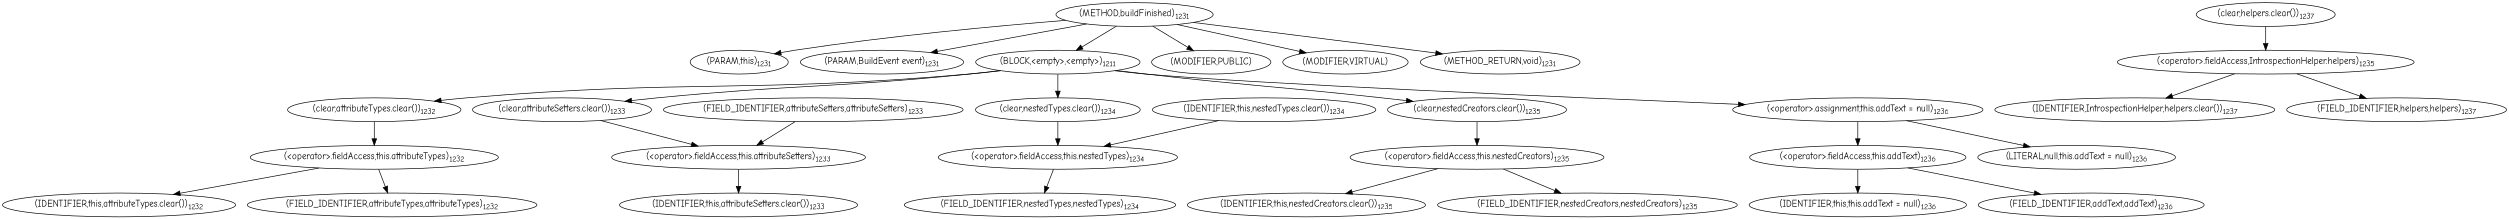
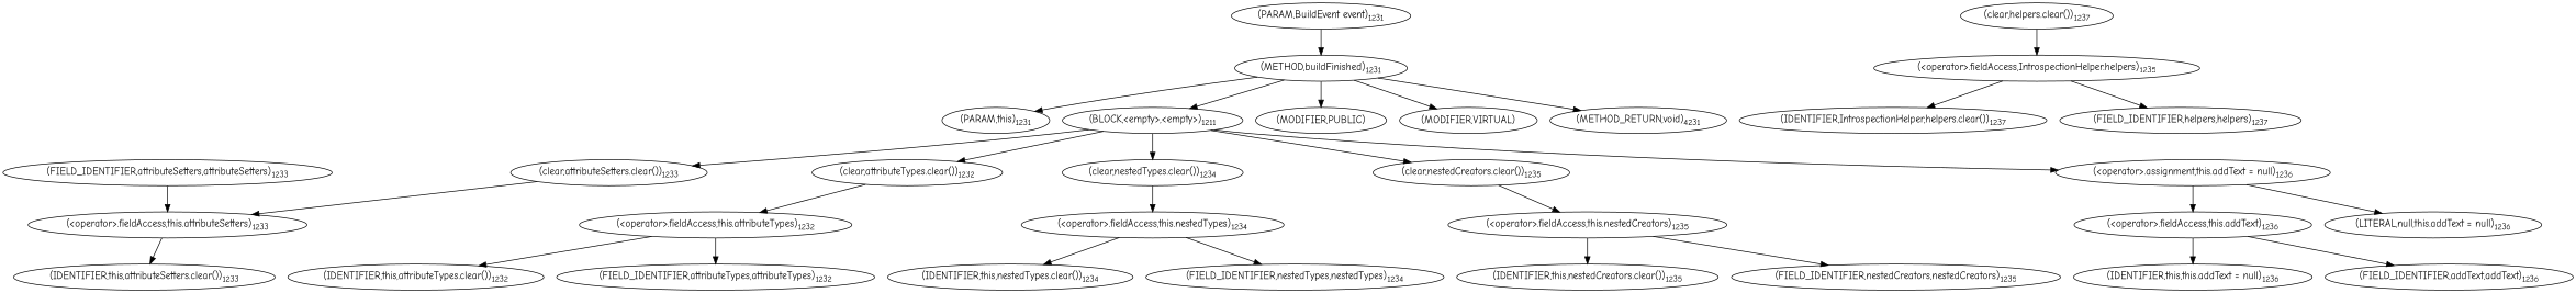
  digraph {
    fontname="Comic Neue"
    node [fontname="Comic Neue"]
    edge [fontname="Comic Neue"]
    n1 [label=<(METHOD,buildFinished)<SUB>1231</SUB>>]
    n2 [label=<(PARAM,this)<SUB>1231</SUB>>]
    n3 [label=<(PARAM,BuildEvent event)<SUB>1231</SUB>>]
    n4 [label=<(BLOCK,&lt;empty&gt;,&lt;empty&gt;)<SUB>1211</SUB>>]
    n5 [label=<(MODIFIER,PUBLIC)>]
    n6 [label=<(MODIFIER,VIRTUAL)>]
-   n7 [label=<(METHOD_RETURN,void)<SUB>1231</SUB>>]
+   n7 [label=<(METHOD_RETURN,void)<SUB>4231</SUB>>]
    n8 [label=<(clear,attributeTypes.clear())<SUB>1232</SUB>>]
    n9 [label=<(clear,attributeSetters.clear())<SUB>1233</SUB>>]
    n10 [label=<(clear,nestedTypes.clear())<SUB>1234</SUB>>]
    n11 [label=<(clear,nestedCreators.clear())<SUB>1235</SUB>>]
    n12 [label=<(&lt;operator&gt;.assignment,this.addText = null)<SUB>1236</SUB>>]
    n13 [label=<(&lt;operator&gt;.fieldAccess,this.attributeTypes)<SUB>1232</SUB>>]
    n14 [label=<(&lt;operator&gt;.fieldAccess,this.attributeSetters)<SUB>1233</SUB>>]
    n15 [label=<(&lt;operator&gt;.fieldAccess,this.nestedTypes)<SUB>1234</SUB>>]
    n16 [label=<(&lt;operator&gt;.fieldAccess,this.nestedCreators)<SUB>1235</SUB>>]
    n17 [label=<(&lt;operator&gt;.fieldAccess,this.addText)<SUB>1236</SUB>>]
    n18 [label=<(LITERAL,null,this.addText = null)<SUB>1236</SUB>>]
    n19 [label=<(clear,helpers.clear())<SUB>1237</SUB>>]
    n20 [label=<(&lt;operator&gt;.fieldAccess,IntrospectionHelper.helpers)<SUB>1235</SUB>>]
    n21 [label=<(IDENTIFIER,this,attributeTypes.clear())<SUB>1232</SUB>>]
    n22 [label=<(FIELD_IDENTIFIER,attributeTypes,attributeTypes)<SUB>1232</SUB>>]
    n23 [label=<(IDENTIFIER,this,attributeSetters.clear())<SUB>1233</SUB>>]
    n24 [label=<(FIELD_IDENTIFIER,attributeSetters,attributeSetters)<SUB>1233</SUB>>]
    n25 [label=<(IDENTIFIER,this,nestedTypes.clear())<SUB>1234</SUB>>]
    n26 [label=<(FIELD_IDENTIFIER,nestedTypes,nestedTypes)<SUB>1234</SUB>>]
    n27 [label=<(IDENTIFIER,this,nestedCreators.clear())<SUB>1235</SUB>>]
    n28 [label=<(FIELD_IDENTIFIER,nestedCreators,nestedCreators)<SUB>1235</SUB>>]
    n29 [label=<(IDENTIFIER,this,this.addText = null)<SUB>1236</SUB>>]
    n30 [label=<(FIELD_IDENTIFIER,addText,addText)<SUB>1236</SUB>>]
    n31 [label=<(IDENTIFIER,IntrospectionHelper,helpers.clear())<SUB>1237</SUB>>]
    n32 [label=<(FIELD_IDENTIFIER,helpers,helpers)<SUB>1237</SUB>>]
    n1 -> n2
-   n1 -> n3
+   n3 -> n1
    n1 -> n4
    n1 -> n5
    n1 -> n6
    n1 -> n7
    n4 -> n8
    n4 -> n9
    n4 -> n10
    n4 -> n11
    n4 -> n12
    n8 -> n13
    n9 -> n14
    n10 -> n15
    n11 -> n16
    n12 -> n17
    n12 -> n18
    n13 -> n21
    n13 -> n22
    n14 -> n23
-   n25 -> n15
+   n15 -> n25
    n15 -> n26
    n16 -> n27
    n16 -> n28
    n17 -> n29
    n17 -> n30
    n19 -> n20
    n20 -> n31
    n20 -> n32
    n24 -> n14
  }
